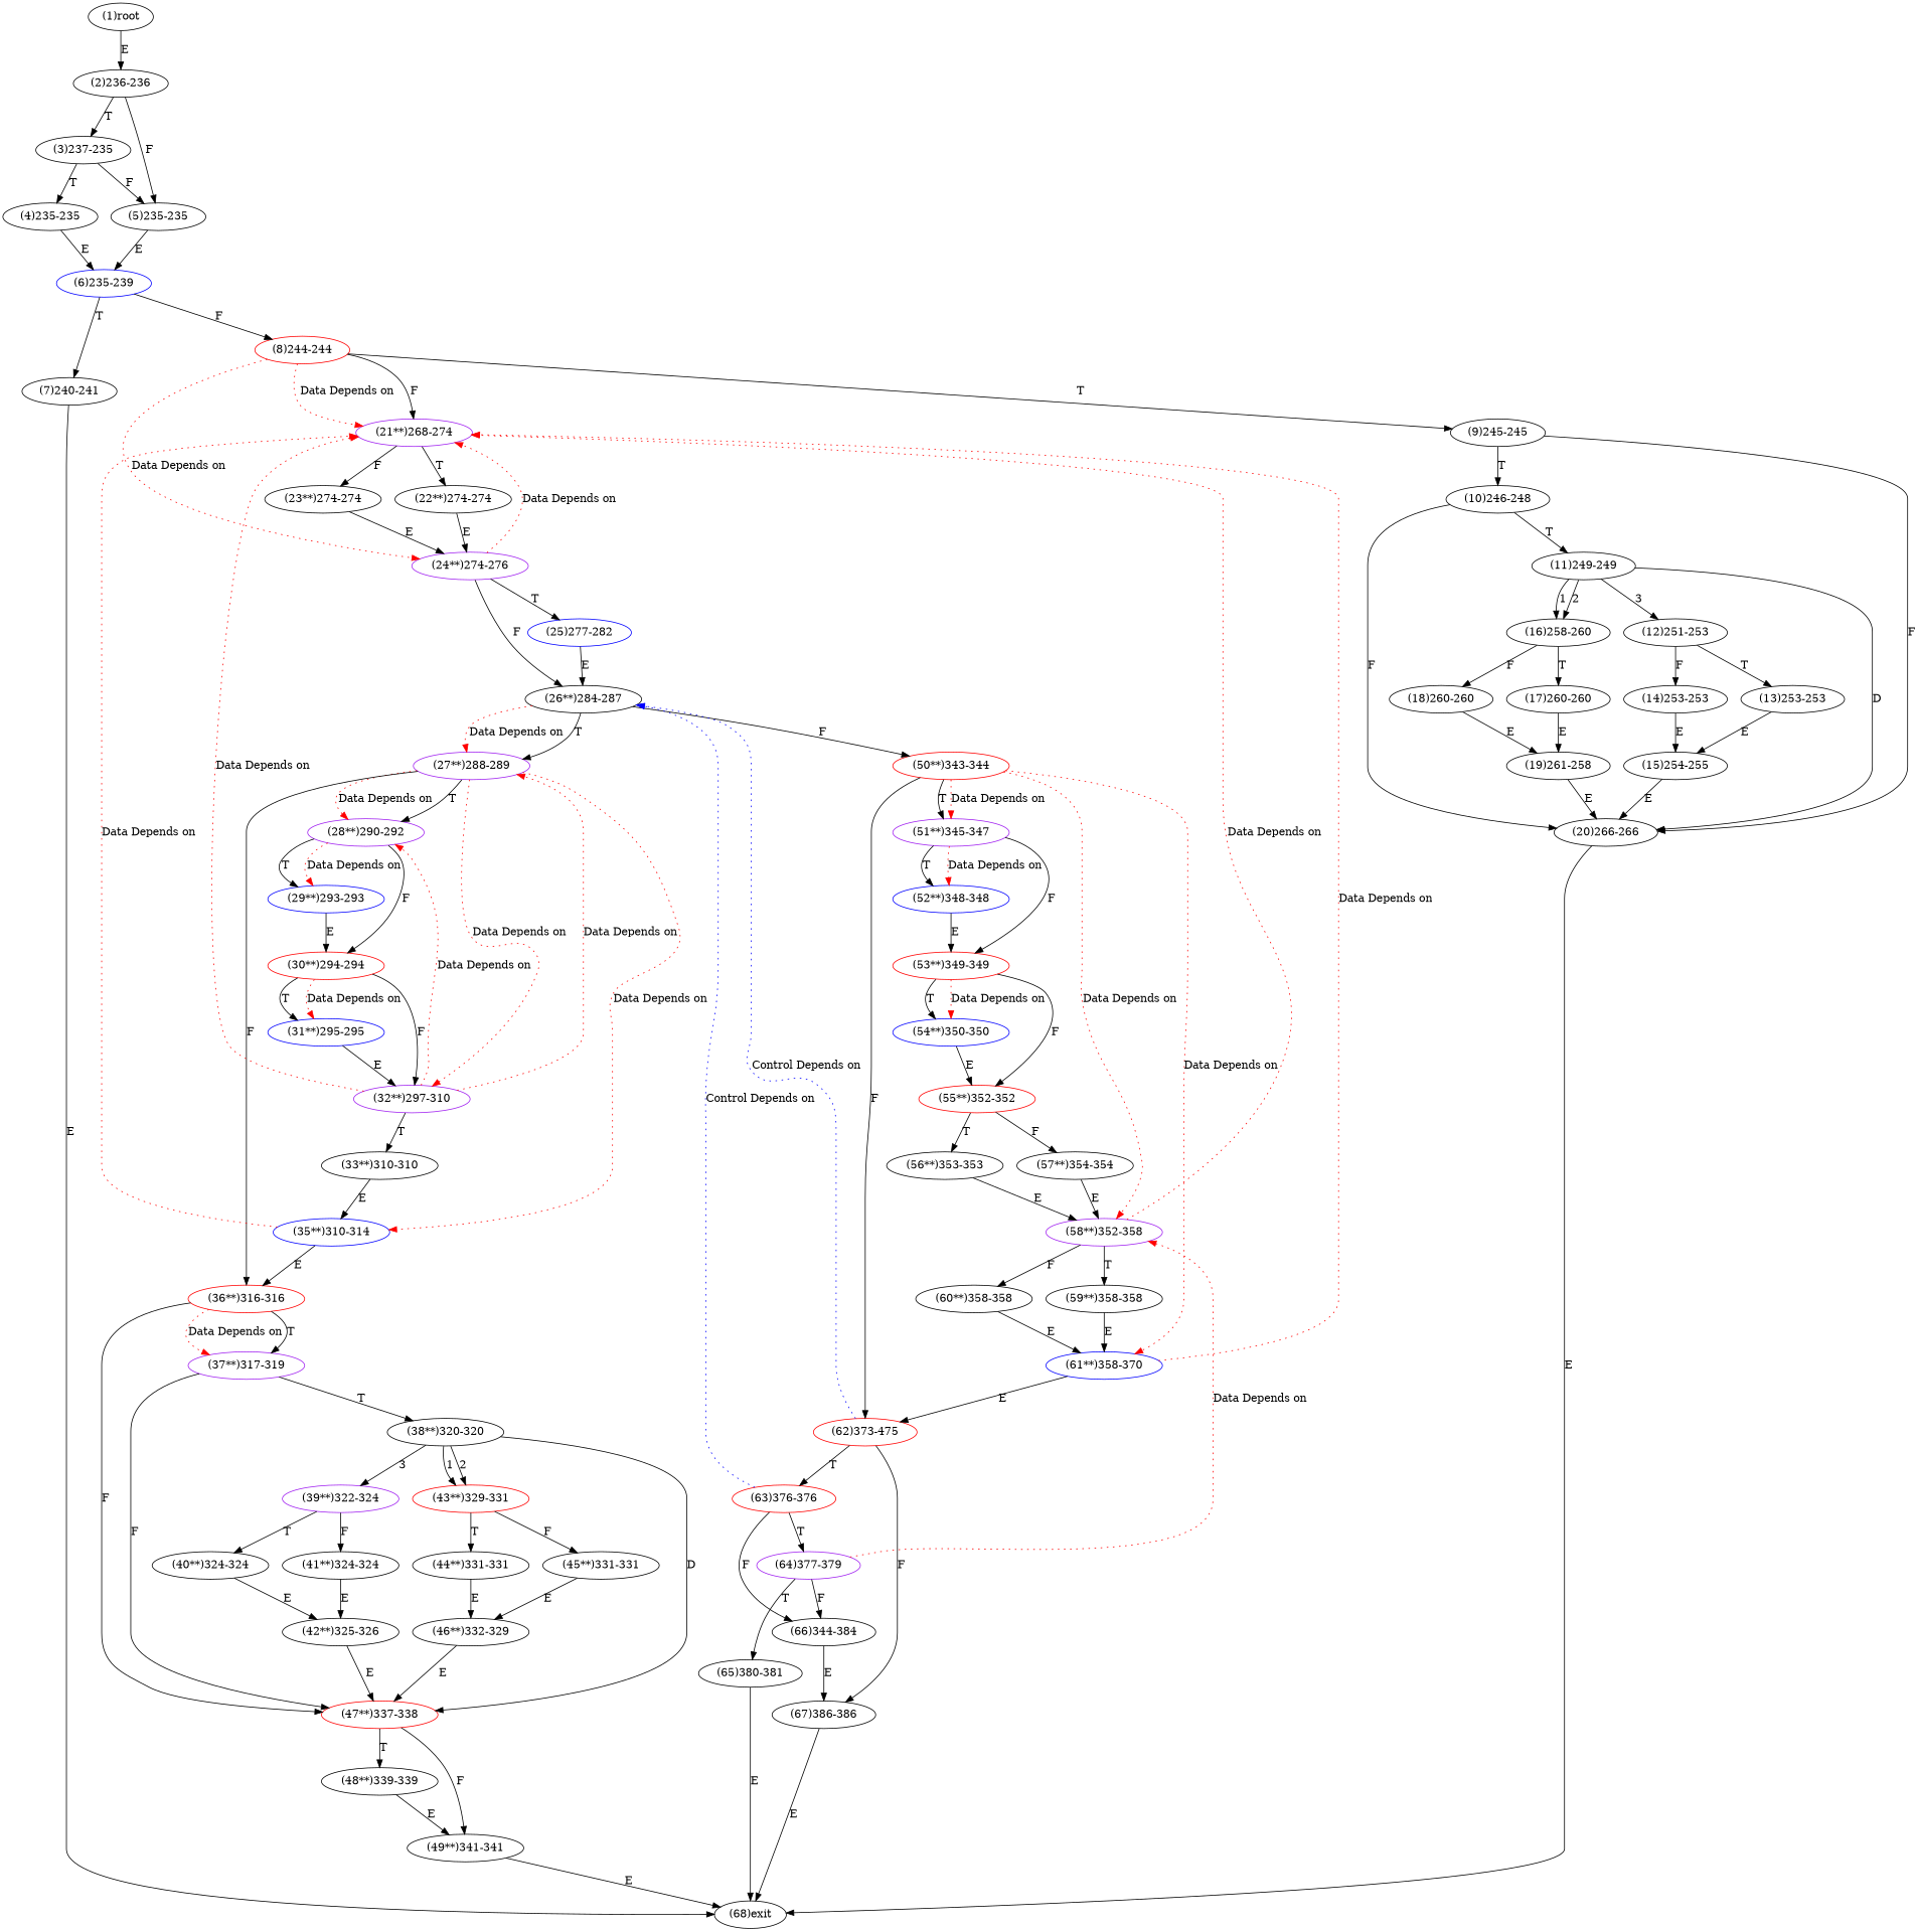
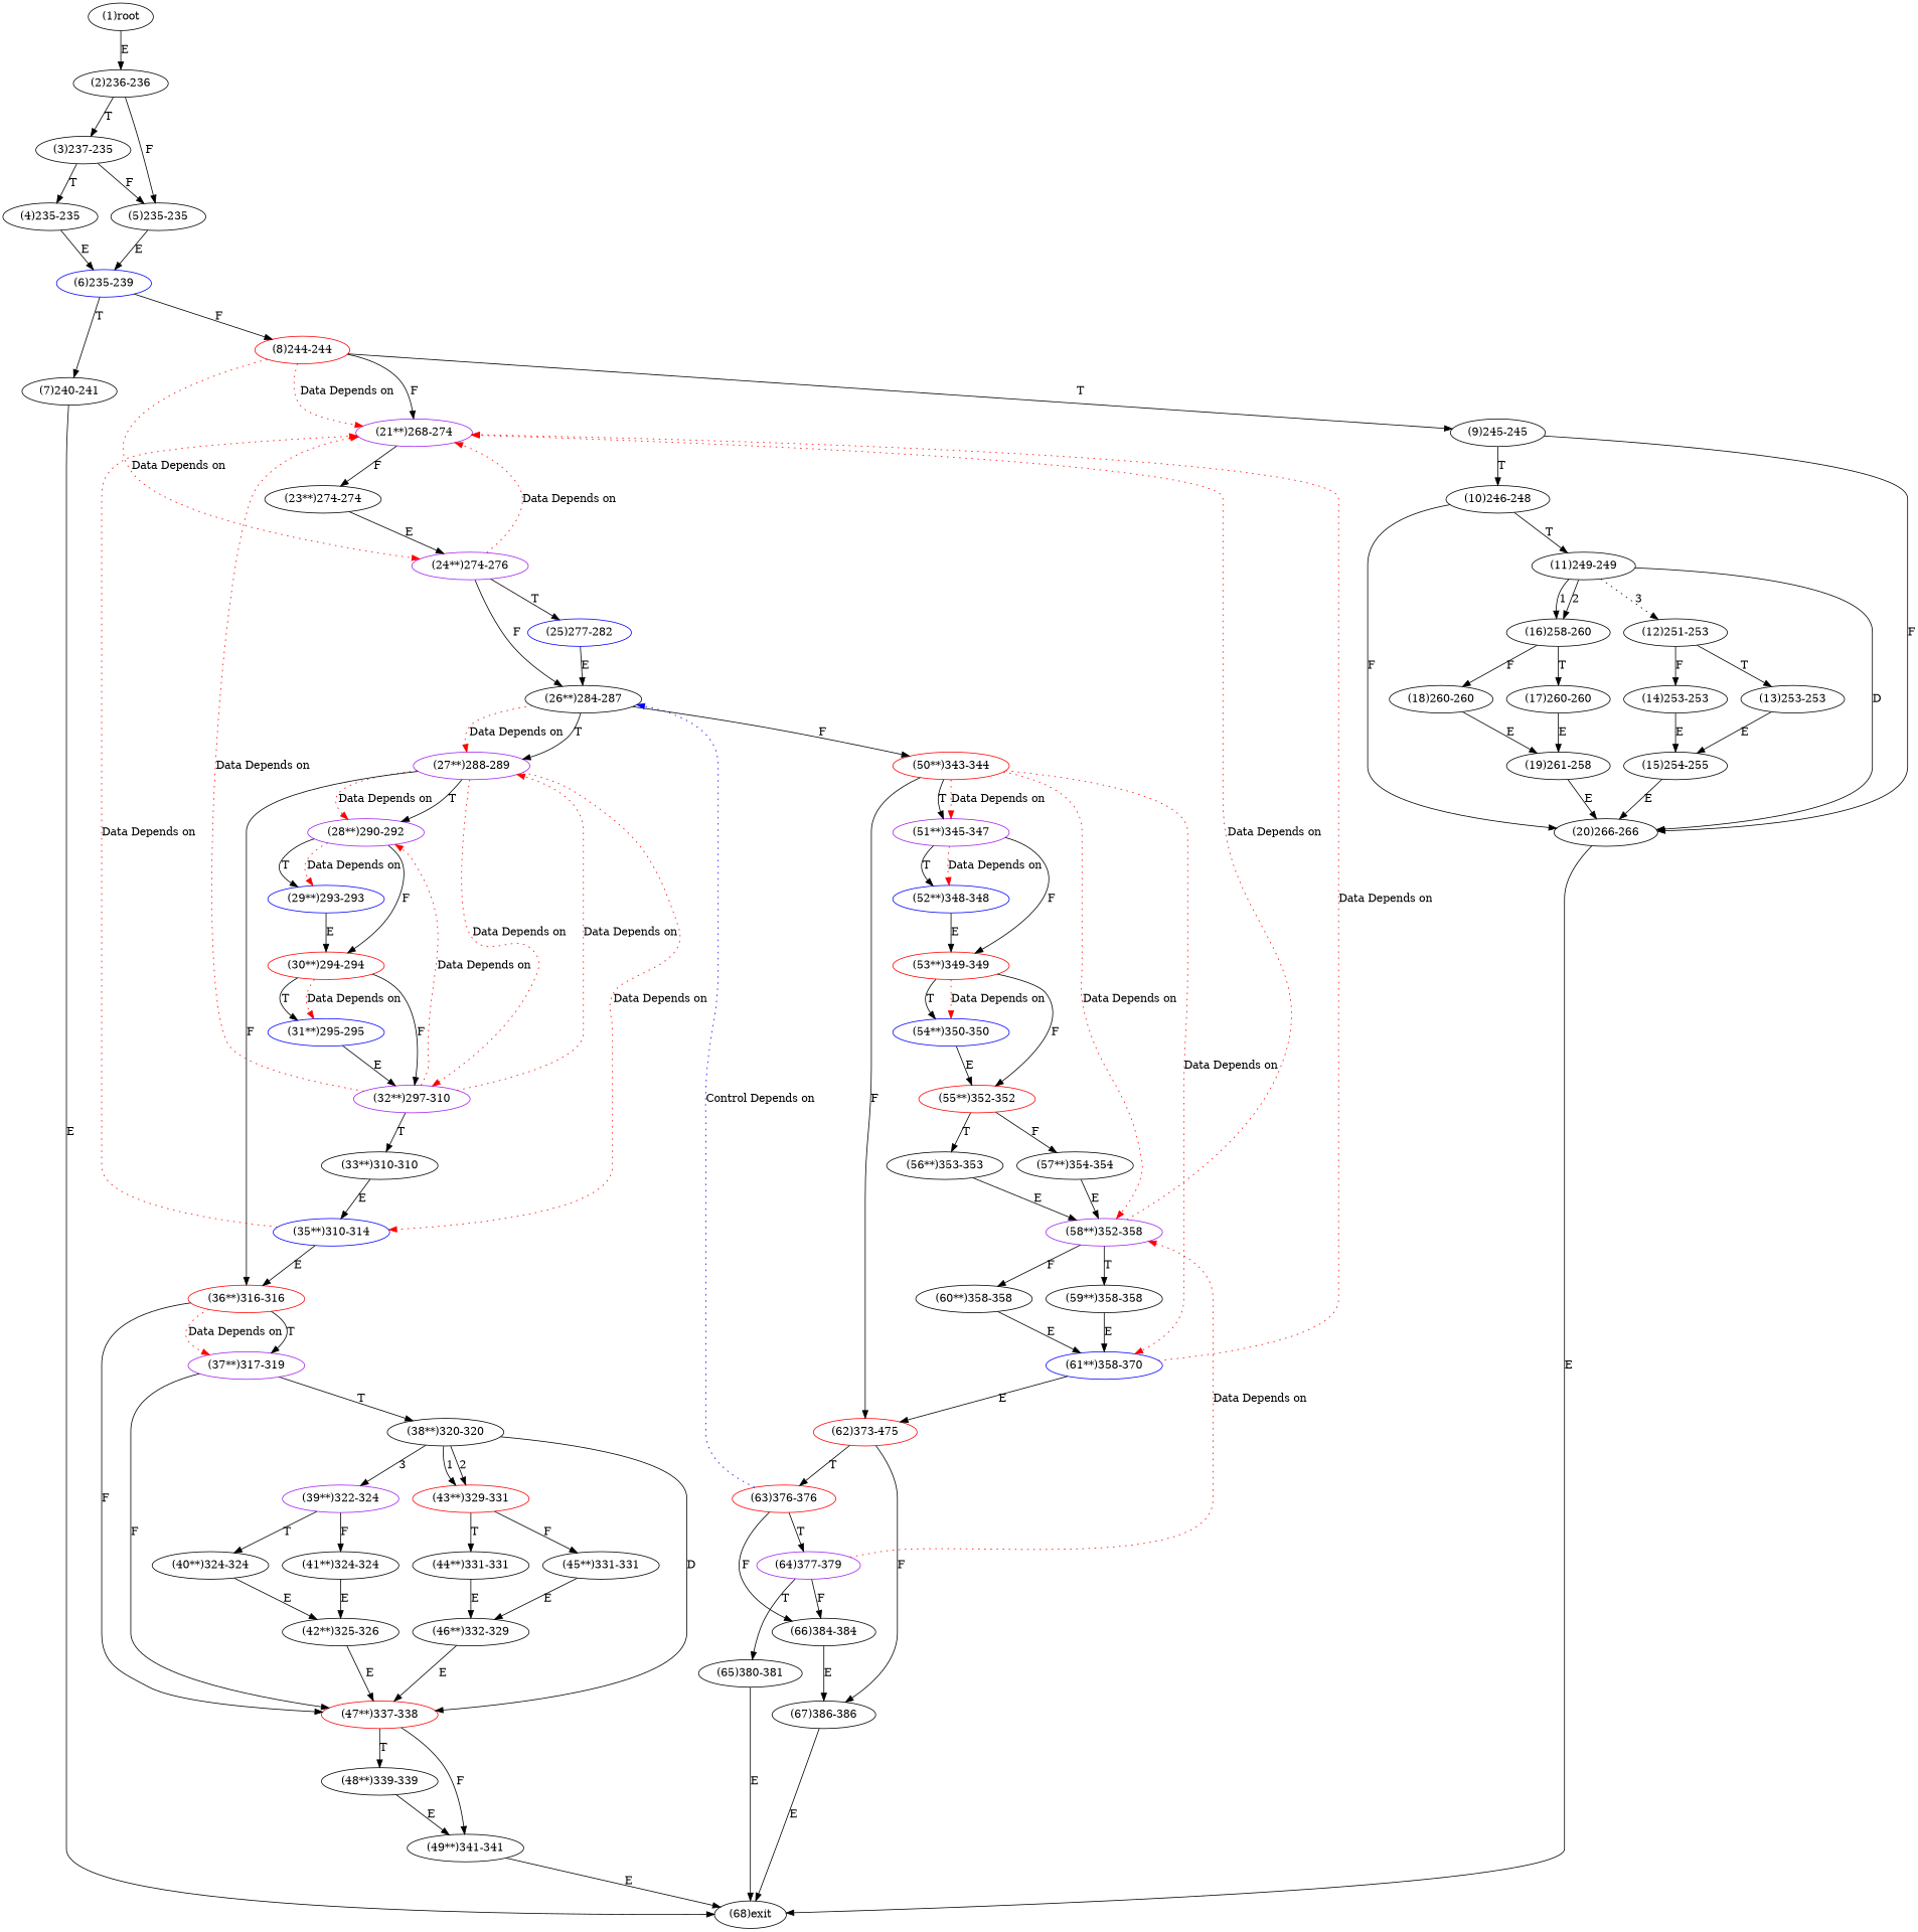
  digraph {
    n1 [label="(1)root"]
    n2 [label="(2)236-236"]
    n3 [label="(3)237-235"]
    n4 [label="(5)235-235"]
    n5 [label="(4)235-235"]
    n6 [color=blue label="(6)235-239"]
    n7 [label="(7)240-241"]
    n8 [color=red label="(8)244-244"]
    n9 [label="(68)exit"]
    n10 [label="(9)245-245"]
    n11 [color=purple label="(21**)268-274"]
    n12 [color=purple label="(24**)274-276"]
    n13 [label="(10)246-248"]
    n14 [label="(20)266-266"]
    n15 [label="(23**)274-274"]
-   n16 [label="(22**)274-274"]
    n17 [color=blue label="(25)277-282"]
    n18 [color=black label="(26**)284-287"]
    n19 [label="(11)249-249"]
    n20 [label="(12)251-253"]
    n21 [label="(16)258-260"]
    n22 [label="(13)253-253"]
    n23 [label="(14)253-253"]
    n24 [label="(17)260-260"]
    n25 [label="(18)260-260"]
    n26 [label="(15)254-255"]
    n27 [label="(19)261-258"]
    n28 [color=purple label="(27**)288-289"]
    n29 [color=red label="(50**)343-344"]
    n30 [color=purple label="(28**)290-292"]
    n31 [color=blue label="(35**)310-314"]
    n32 [color=purple label="(32**)297-310"]
    n33 [color=red label="(36**)316-316"]
    n34 [color=blue label="(29**)293-293"]
    n35 [color=red label="(30**)294-294"]
    n36 [label="(33**)310-310"]
    n37 [color=red label="(47**)337-338"]
    n38 [color=purple label="(37**)317-319"]
    n39 [color=purple label="(51**)345-347"]
    n40 [color=purple label="(58**)352-358"]
    n41 [color=red label="(62)373-475"]
    n42 [color=blue label="(61**)358-370"]
    n43 [color=blue label="(31**)295-295"]
    n44 [label="(38**)320-320"]
    n45 [color=purple label="(39**)322-324"]
    n46 [color=red label="(43**)329-331"]
    n47 [label="(40**)324-324"]
    n48 [label="(41**)324-324"]
    n49 [label="(44**)331-331"]
    n50 [label="(45**)331-331"]
    n51 [label="(49**)341-341"]
    n52 [label="(48**)339-339"]
    n53 [label="(42**)325-326"]
    n54 [label="(46**)332-329"]
    n55 [color=red label="(53**)349-349"]
    n56 [color=blue label="(52**)348-348"]
    n57 [color=red label="(55**)352-352"]
    n58 [color=blue label="(54**)350-350"]
    n59 [label="(59**)358-358"]
    n60 [label="(60**)358-358"]
    n61 [color=red label="(63)376-376"]
    n62 [label="(67)386-386"]
    n63 [label="(57**)354-354"]
    n64 [label="(56**)353-353"]
    n65 [color=purple label="(64)377-379"]
-   n66 [label="(66)344-384"]
+   n66 [label="(66)384-384"]
    n67 [label="(65)380-381"]
    n1 -> n2 [label=E]
    n2 -> n3 [label=T]
    n2 -> n4 [label=F]
    n3 -> n4 [label=F]
    n3 -> n5 [label=T]
    n4 -> n6 [label=E]
    n5 -> n6 [label=E]
    n6 -> n7 [label=T]
    n6 -> n8 [label=F]
    n7 -> n9 [label=E]
    n8 -> n10 [label=T]
    n8 -> n11 [label=F]
    n8 -> n11 [color=red label="Data Depends on" style=dotted]
    n8 -> n12 [color=red label="Data Depends on" style=dotted]
    n10 -> n13 [label=T]
    n10 -> n14 [label=F]
    n11 -> n15 [label=F]
-   n11 -> n16 [label=T]
    n12 -> n11 [color=red label="Data Depends on" style=dotted]
    n12 -> n17 [label=T]
    n12 -> n18 [label=F]
    n13 -> n14 [label=F]
    n13 -> n19 [label=T]
    n14 -> n9 [label=E]
    n15 -> n12 [label=E]
-   n16 -> n12 [label=E]
    n17 -> n18 [label=E]
    n18 -> n28 [label=T]
    n18 -> n28 [color=red label="Data Depends on" style=dotted]
    n18 -> n29 [label=F]
    n19 -> n14 [label=D]
-   n19 -> n20 [label=3]
+   n19 -> n20 [label=3 style=dotted]
    n19 -> n21 [label=1]
    n19 -> n21 [label=2]
    n20 -> n22 [label=T]
    n20 -> n23 [label=F]
    n21 -> n24 [label=T]
    n21 -> n25 [label=F]
    n22 -> n26 [label=E]
    n23 -> n26 [label=E]
    n24 -> n27 [label=E]
    n25 -> n27 [label=E]
    n26 -> n14 [label=E]
    n27 -> n14 [label=E]
    n28 -> n30 [label=T]
    n28 -> n30 [color=red label="Data Depends on" style=dotted]
    n28 -> n31 [color=red label="Data Depends on" style=dotted]
    n28 -> n32 [color=red label="Data Depends on" style=dotted]
    n28 -> n33 [label=F]
    n29 -> n39 [label=T]
    n29 -> n39 [color=red label="Data Depends on" style=dotted]
    n29 -> n40 [color=red label="Data Depends on" style=dotted]
    n29 -> n41 [label=F]
    n29 -> n42 [color=red label="Data Depends on" style=dotted]
    n30 -> n34 [label=T]
    n30 -> n34 [color=red label="Data Depends on" style=dotted]
    n30 -> n35 [label=F]
    n31 -> n11 [color=red label="Data Depends on" style=dotted]
    n31 -> n33 [label=E]
    n32 -> n11 [color=red label="Data Depends on" style=dotted]
    n32 -> n28 [color=red label="Data Depends on" style=dotted]
    n32 -> n30 [color=red label="Data Depends on" style=dotted]
    n32 -> n36 [label=T]
    n33 -> n37 [label=F]
    n33 -> n38 [label=T]
    n33 -> n38 [color=red label="Data Depends on" style=dotted]
    n34 -> n35 [label=E]
    n35 -> n32 [label=F]
    n35 -> n43 [label=T]
    n35 -> n43 [color=red label="Data Depends on" style=dotted]
    n36 -> n31 [label=E]
    n37 -> n51 [label=F]
    n37 -> n52 [label=T]
    n38 -> n37 [label=F]
    n38 -> n44 [label=T]
    n39 -> n55 [label=F]
    n39 -> n56 [label=T]
    n39 -> n56 [color=red label="Data Depends on" style=dotted]
    n40 -> n11 [color=red label="Data Depends on" style=dotted]
    n40 -> n59 [label=T]
    n40 -> n60 [label=F]
-   n41 -> n18 [color=blue label="Control Depends on" style=dotted]
    n41 -> n61 [label=T]
    n41 -> n62 [label=F]
    n42 -> n11 [color=red label="Data Depends on" style=dotted]
    n42 -> n41 [label=E]
    n43 -> n32 [label=E]
    n44 -> n37 [label=D]
    n44 -> n45 [label=3]
    n44 -> n46 [label=1]
    n44 -> n46 [label=2]
    n45 -> n47 [label=T]
    n45 -> n48 [label=F]
    n46 -> n49 [label=T]
    n46 -> n50 [label=F]
    n47 -> n53 [label=E]
    n48 -> n53 [label=E]
    n49 -> n54 [label=E]
    n50 -> n54 [label=E]
    n51 -> n9 [label=E]
    n52 -> n51 [label=E]
    n53 -> n37 [label=E]
    n54 -> n37 [label=E]
    n55 -> n57 [label=F]
    n55 -> n58 [label=T]
    n55 -> n58 [color=red label="Data Depends on" style=dotted]
    n56 -> n55 [label=E]
    n57 -> n63 [label=F]
    n57 -> n64 [label=T]
    n58 -> n57 [label=E]
    n59 -> n42 [label=E]
    n60 -> n42 [label=E]
    n61 -> n18 [color=blue label="Control Depends on" style=dotted]
    n61 -> n65 [label=T]
    n61 -> n66 [label=F]
    n62 -> n9 [label=E]
    n63 -> n40 [label=E]
    n64 -> n40 [label=E]
    n65 -> n40 [color=red label="Data Depends on" style=dotted]
    n65 -> n66 [label=F]
    n65 -> n67 [label=T]
    n66 -> n62 [label=E]
    n67 -> n9 [label=E]
  }
